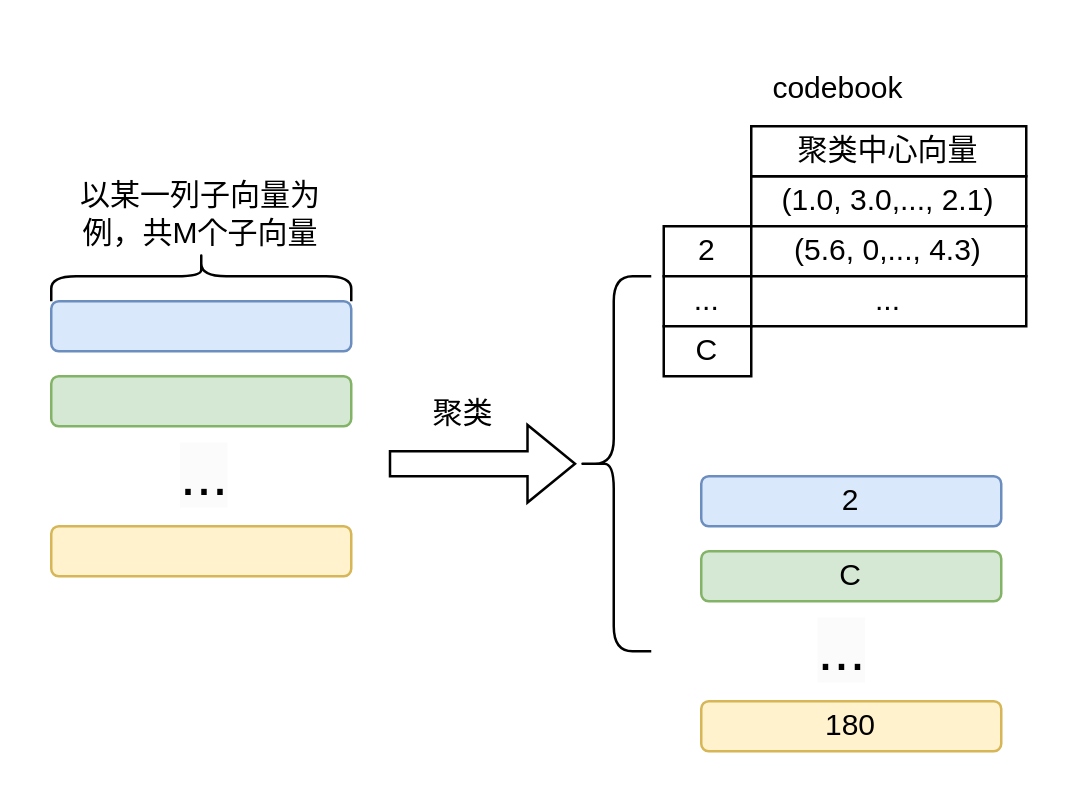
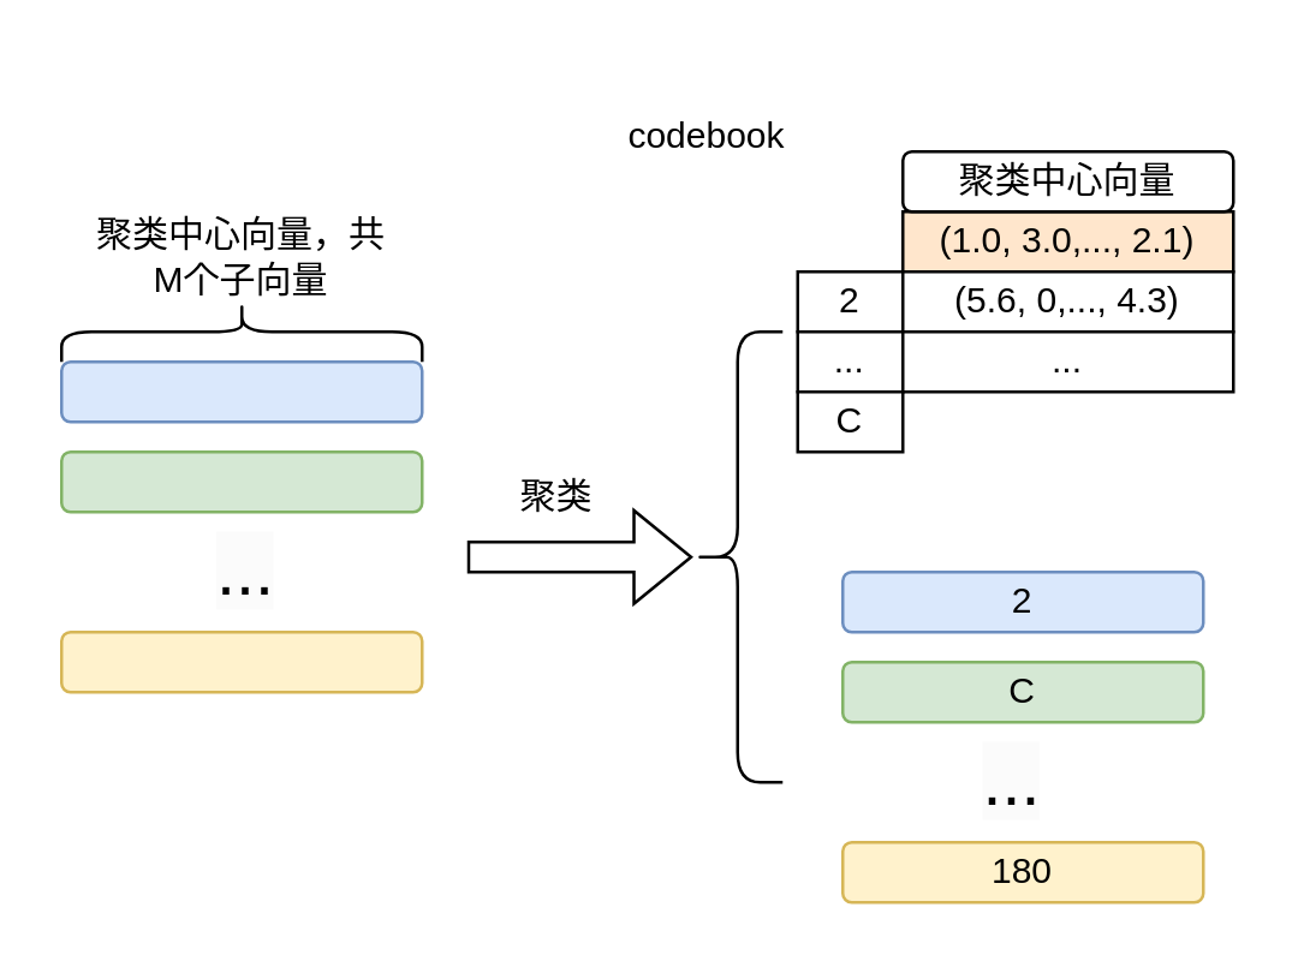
  <mxCell id="0" />
  <mxCell id="1" parent="0" />
  <mxCell id="2" value="" style="rounded=1;whiteSpace=wrap;html=1;fillColor=#dae8fc;strokeColor=#6c8ebf;" vertex="1" parent="1"><mxGeometry x="20" y="120" width="120" height="20" as="geometry" /></mxCell>
  <mxCell id="3" value="" style="rounded=1;whiteSpace=wrap;html=1;fillColor=#d5e8d4;strokeColor=#82b366;" vertex="1" parent="1"><mxGeometry x="20" y="150" width="120" height="20" as="geometry" /></mxCell>
  <mxCell id="4" value="" style="rounded=1;whiteSpace=wrap;html=1;fillColor=#fff2cc;strokeColor=#d6b656;" vertex="1" parent="1"><mxGeometry x="20" y="210" width="120" height="20" as="geometry" /></mxCell>
  <mxCell id="5" value="&lt;span style=&quot;color: rgb(0, 0, 0); font-family: Helvetica; font-size: 23px; font-style: normal; font-variant-ligatures: normal; font-variant-caps: normal; font-weight: 400; letter-spacing: normal; orphans: 2; text-align: center; text-indent: 0px; text-transform: none; widows: 2; word-spacing: 0px; -webkit-text-stroke-width: 0px; background-color: rgb(251, 251, 251); text-decoration-thickness: initial; text-decoration-style: initial; text-decoration-color: initial; float: none; display: inline !important;&quot;&gt;...&lt;/span&gt;" style="text;whiteSpace=wrap;html=1;" vertex="1" parent="1"><mxGeometry x="70" y="170" width="50" height="20" as="geometry" /></mxCell>
  <mxCell id="6" value="" style="shape=flexArrow;endArrow=classic;html=1;rounded=0;" edge="1" parent="1"><mxGeometry width="50" height="50" relative="1" as="geometry"><mxPoint x="155" y="185" as="sourcePoint" /><mxPoint x="230" y="185" as="targetPoint" /></mxGeometry></mxCell>
  <mxCell id="7" value="聚类" style="text;strokeColor=none;align=center;fillColor=none;html=1;verticalAlign=middle;whiteSpace=wrap;rounded=0;" vertex="1" parent="1"><mxGeometry x="155" y="150" width="60" height="30" as="geometry" /></mxCell>
- <mxCell id="8" value="(1.0, 3.0,..., 2.1)" style="rounded=0;whiteSpace=wrap;html=1;" vertex="1" parent="1"><mxGeometry x="300" y="70" width="110" height="20" as="geometry" /></mxCell>
- <mxCell id="9" value="聚类中心向量" style="rounded=0;whiteSpace=wrap;html=1;" vertex="1" parent="1"><mxGeometry x="300" y="50" width="110" height="20" as="geometry" /></mxCell>
+ <mxCell id="8" value="(1.0, 3.0,..., 2.1)" style="rounded=0;whiteSpace=wrap;html=1;fillColor=#ffe6cc;" vertex="1" parent="1"><mxGeometry x="300" y="70" width="110" height="20" as="geometry" /></mxCell>
+ <mxCell id="9" value="聚类中心向量" style="whiteSpace=wrap;html=1;rounded=1;" vertex="1" parent="1"><mxGeometry x="300" y="50" width="110" height="20" as="geometry" /></mxCell>
  <mxCell id="10" value="2" style="rounded=0;whiteSpace=wrap;html=1;" vertex="1" parent="1"><mxGeometry x="265" y="90" width="35" height="20" as="geometry" /></mxCell>
  <mxCell id="11" value="(5.6, 0,..., 4.3)" style="rounded=0;whiteSpace=wrap;html=1;" vertex="1" parent="1"><mxGeometry x="300" y="90" width="110" height="20" as="geometry" /></mxCell>
  <mxCell id="12" value="..." style="rounded=0;whiteSpace=wrap;html=1;" vertex="1" parent="1"><mxGeometry x="265" y="110" width="35" height="20" as="geometry" /></mxCell>
  <mxCell id="13" value="..." style="rounded=0;whiteSpace=wrap;html=1;" vertex="1" parent="1"><mxGeometry x="300" y="110" width="110" height="20" as="geometry" /></mxCell>
  <mxCell id="14" value="C" style="rounded=0;whiteSpace=wrap;html=1;" vertex="1" parent="1"><mxGeometry x="265" y="130" width="35" height="20" as="geometry" /></mxCell>
  <mxCell id="15" value="2" style="rounded=1;whiteSpace=wrap;html=1;fillColor=#dae8fc;strokeColor=#6c8ebf;" vertex="1" parent="1"><mxGeometry x="280" y="190" width="120" height="20" as="geometry" /></mxCell>
  <mxCell id="16" value="C" style="rounded=1;whiteSpace=wrap;html=1;fillColor=#d5e8d4;strokeColor=#82b366;" vertex="1" parent="1"><mxGeometry x="280" y="220" width="120" height="20" as="geometry" /></mxCell>
  <mxCell id="17" value="180" style="rounded=1;whiteSpace=wrap;html=1;fillColor=#fff2cc;strokeColor=#d6b656;" vertex="1" parent="1"><mxGeometry x="280" y="280" width="120" height="20" as="geometry" /></mxCell>
  <mxCell id="18" value="&lt;span style=&quot;color: rgb(0, 0, 0); font-family: Helvetica; font-size: 23px; font-style: normal; font-variant-ligatures: normal; font-variant-caps: normal; font-weight: 400; letter-spacing: normal; orphans: 2; text-align: center; text-indent: 0px; text-transform: none; widows: 2; word-spacing: 0px; -webkit-text-stroke-width: 0px; background-color: rgb(251, 251, 251); text-decoration-thickness: initial; text-decoration-style: initial; text-decoration-color: initial; float: none; display: inline !important;&quot;&gt;...&lt;/span&gt;" style="text;whiteSpace=wrap;html=1;" vertex="1" parent="1"><mxGeometry x="325" y="240" width="30" height="20" as="geometry" /></mxCell>
  <mxCell id="19" value="" style="shape=curlyBracket;whiteSpace=wrap;html=1;rounded=1;labelPosition=left;verticalLabelPosition=middle;align=right;verticalAlign=middle;" vertex="1" parent="1"><mxGeometry x="230" y="110" width="30" height="150" as="geometry" /></mxCell>
  <mxCell id="20" value="" style="shape=curlyBracket;whiteSpace=wrap;html=1;rounded=1;labelPosition=left;verticalLabelPosition=middle;align=right;verticalAlign=middle;rotation=90;" vertex="1" parent="1"><mxGeometry x="70" y="50" width="20" height="120" as="geometry" /></mxCell>
- <mxCell id="21" value="以某一列子向量为例，共M个子向量" style="text;strokeColor=none;align=center;fillColor=none;html=1;verticalAlign=middle;whiteSpace=wrap;rounded=0;" vertex="1" parent="1"><mxGeometry x="30" y="70" width="100" height="30" as="geometry" /></mxCell>
- <mxCell id="22" value="codebook" style="text;strokeColor=none;align=center;fillColor=none;html=1;verticalAlign=middle;whiteSpace=wrap;rounded=0;" vertex="1" parent="1"><mxGeometry x="305" y="20" width="60" height="30" as="geometry" /></mxCell>
+ <mxCell id="21" value="聚类中心向量，共M个子向量" style="text;strokeColor=none;align=center;fillColor=none;html=1;verticalAlign=middle;whiteSpace=wrap;rounded=0;" vertex="1" parent="1"><mxGeometry x="30" y="70" width="100" height="30" as="geometry" /></mxCell>
+ <mxCell id="22" value="codebook" style="text;strokeColor=none;align=center;fillColor=none;html=1;verticalAlign=middle;whiteSpace=wrap;rounded=0;" vertex="1" parent="1"><mxGeometry x="205" y="30" width="60" height="30" as="geometry" /></mxCell>
